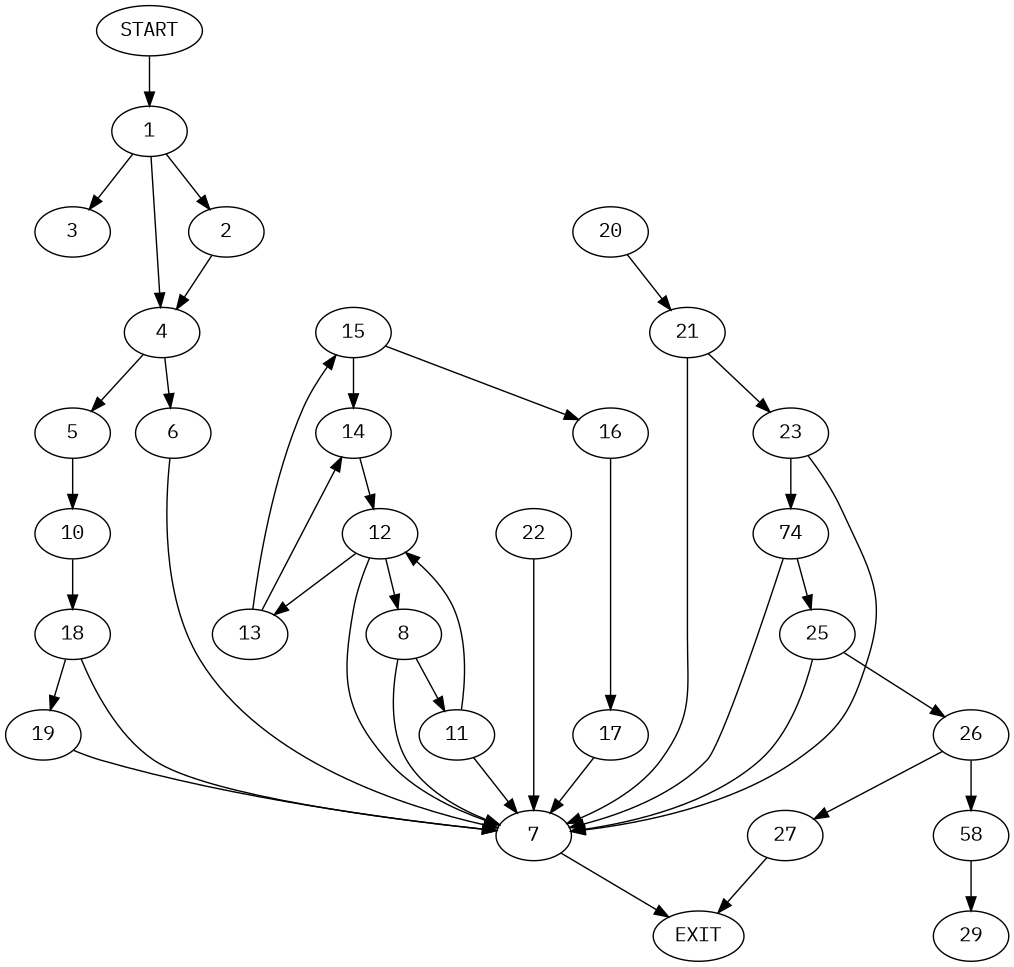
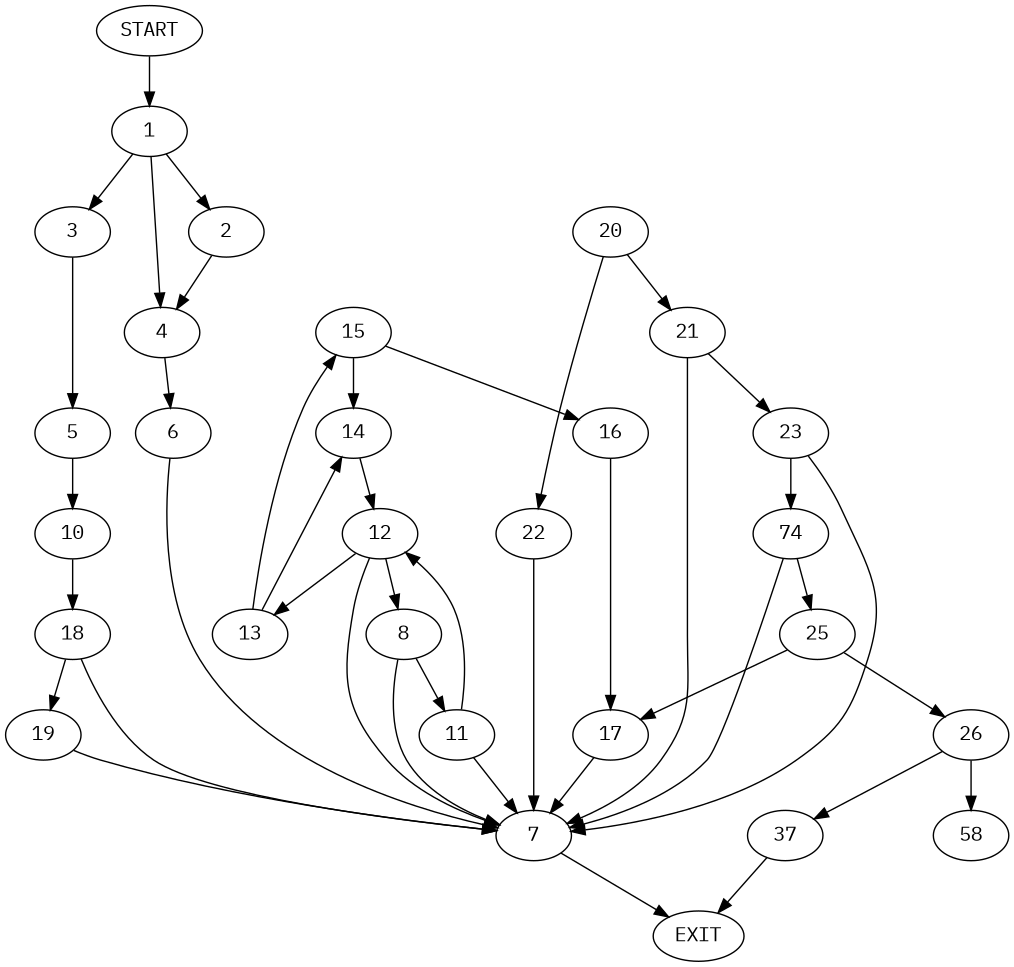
  digraph {
    fontname="IBM Plex Mono"
    node [fontname="IBM Plex Mono"]
    edge [fontname="IBM Plex Mono"]
    n1 [label=START]
    1
    2
    3
    4
    n6 [label=EXIT]
    5
    6
    10
    7
    18
    8
    11
    12
    19
    13
    14
    15
    16
    17
    20
    21
    22
    23
    n25 [label=74]
    25
    26
-   27
+   27 [label=37]
    n29 [label=58]
-   29
    n1 -> 1
    1 -> 2
    1 -> 3
    1 -> 4
    2 -> 4
-   4 -> 5
+   3 -> 5
    4 -> 6
    5 -> 10
    6 -> 7
    10 -> 18
    7 -> n6
    18 -> 7
    18 -> 19
    8 -> 7
    8 -> 11
    11 -> 7
    11 -> 12
    12 -> 7
    12 -> 8
    12 -> 13
    19 -> 7
    13 -> 14
    13 -> 15
    14 -> 12
    15 -> 14
    15 -> 16
    16 -> 17
    17 -> 7
    20 -> 21
+   20 -> 22
    21 -> 7
    21 -> 23
    22 -> 7
    23 -> 7
    23 -> n25
    n25 -> 7
    n25 -> 25
-   25 -> 7
+   25 -> 17
    25 -> 26
    26 -> 27
    26 -> n29
    27 -> n6
-   n29 -> 29
  }
